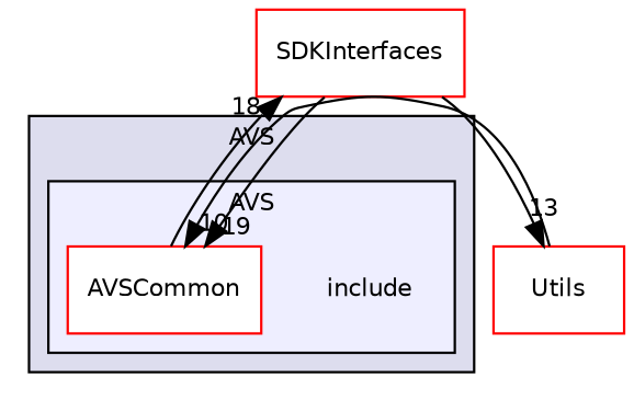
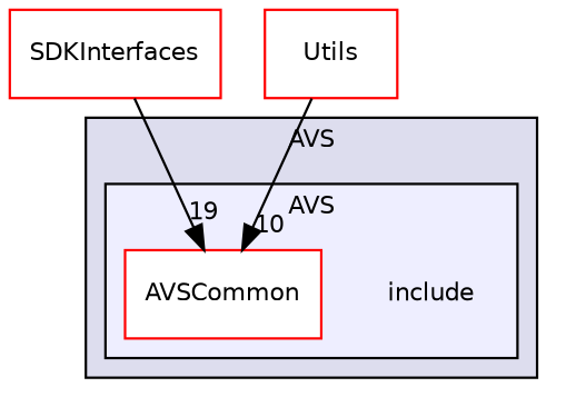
  digraph {
    compound=true
    node [fontname=Helvetica fontsize=10 shape=box color=red fillcolor=white style=filled]
    edge [labeldistance=1.5 labelfontname=Helvetica labelfontsize=10]
    n1 [label=include shape=plaintext color="" fillcolor="" style=""]
    n2 [label=AVSCommon]
    n3 [label=SDKInterfaces]
    n4 [label=Utils]
    subgraph cluster_1 {
      bgcolor="#ddddee"
      fontname=Helvetica
      fontsize=10
      label=AVS
      pencolor=black
      subgraph cluster_2 {
        bgcolor="#eeeeff"
        fontname=Helvetica
        fontsize=10
        label=AVS
        pencolor=black
        n1
        n2
      }
    }
-   n2 -> n3 [headlabel=18]
    n3 -> n2 [headlabel=19]
-   n3 -> n4 [headlabel=13]
    n4 -> n2 [headlabel=10]
  }
